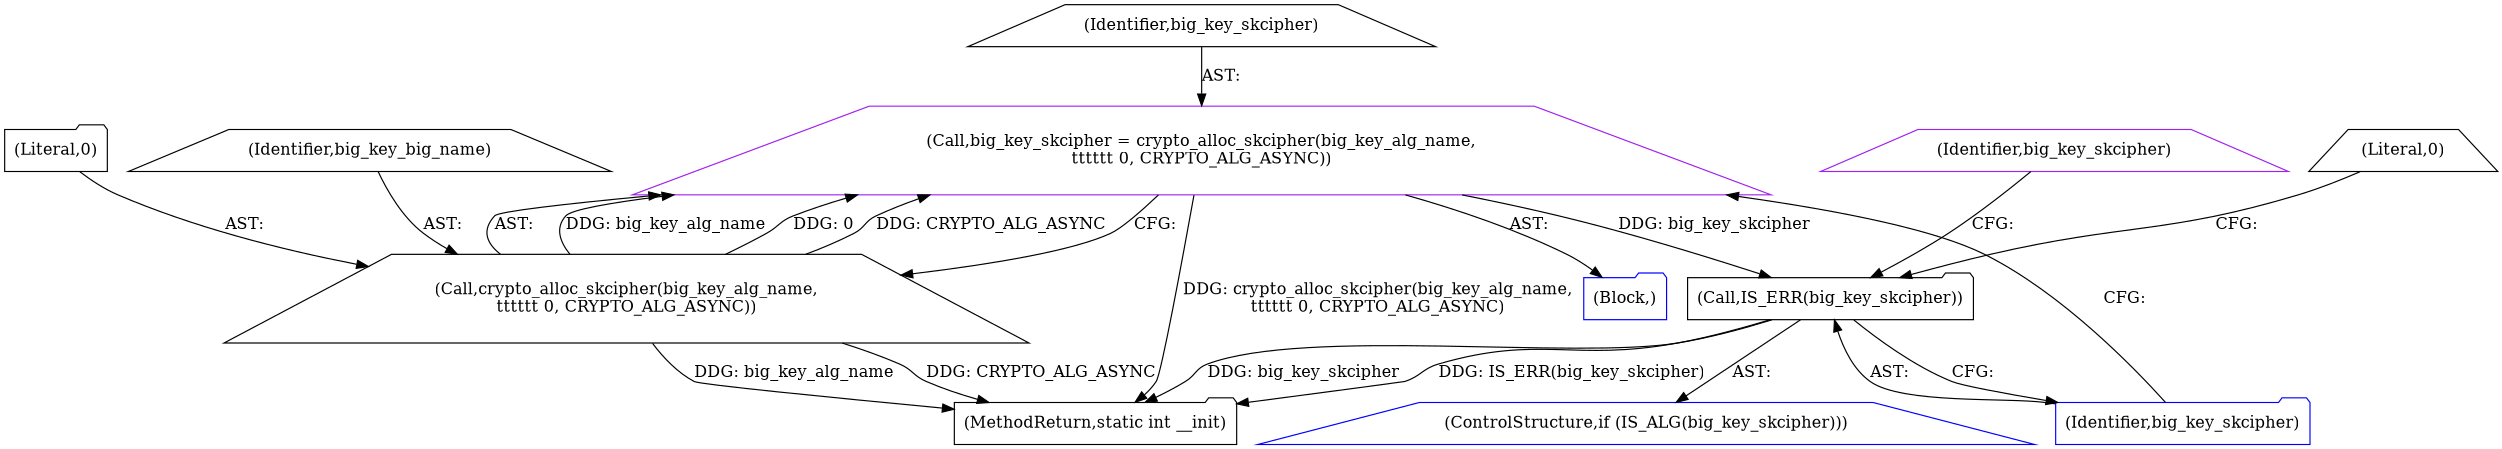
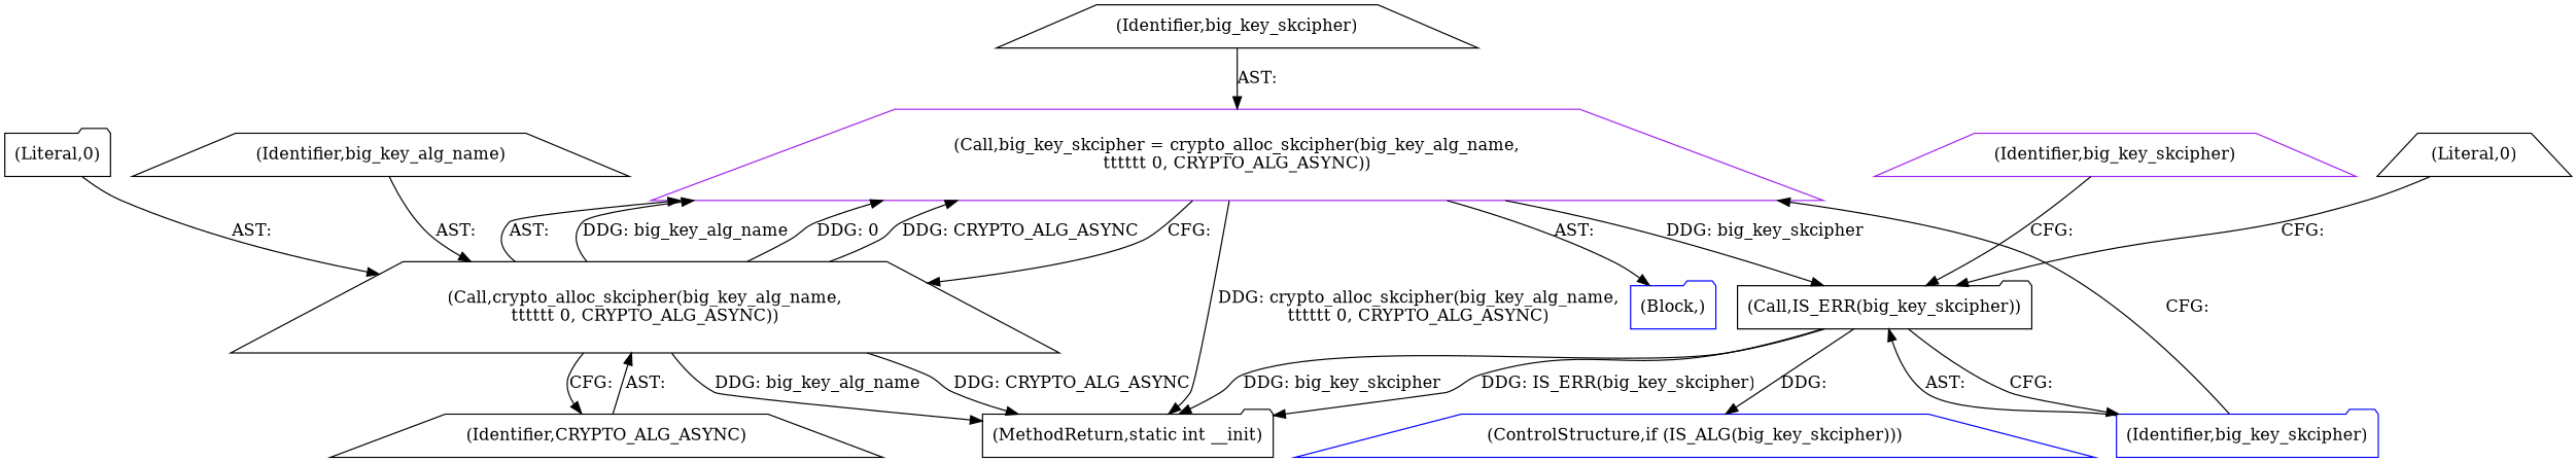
  digraph {
    node [color=black shape=trapezium]
    n1 [color=purple label="(Call,big_key_skcipher = crypto_alloc_skcipher(big_key_alg_name,\n\t\t\t\t\t\t 0, CRYPTO_ALG_ASYNC))"]
    n2 [label="(Call,crypto_alloc_skcipher(big_key_alg_name,\n\t\t\t\t\t\t 0, CRYPTO_ALG_ASYNC))"]
    n3 [label="(Call,IS_ERR(big_key_skcipher))" shape=folder]
    n4 [color=blue label="(Block,)" shape=folder]
    n5 [label="(MethodReturn,static int __init)" shape=folder]
+   n6 [label="(Identifier,CRYPTO_ALG_ASYNC)"]
    n7 [color=blue label="(ControlStructure,if (IS_ALG(big_key_skcipher)))"]
    n8 [color=blue label="(Identifier,big_key_skcipher)" shape=folder]
    n9 [color=purple label="(Identifier,big_key_skcipher)"]
    n10 [label="(Literal,0)"]
-   n11 [label="(Identifier,big_key_big_name)"]
+   n11 [label="(Identifier,big_key_alg_name)"]
    n12 [label="(Literal,0)" shape=folder]
    n13 [label="(Identifier,big_key_skcipher)"]
    n1 -> n2 [label="CFG: "]
    n1 -> n3 [label="DDG: big_key_skcipher"]
    n1 -> n4 [label="AST: "]
    n1 -> n5 [label="DDG: crypto_alloc_skcipher(big_key_alg_name,\n\t\t\t\t\t\t 0, CRYPTO_ALG_ASYNC)"]
    n2 -> n1 [label="AST: "]
    n2 -> n1 [label="DDG: big_key_alg_name"]
    n2 -> n1 [label="DDG: 0"]
    n2 -> n1 [label="DDG: CRYPTO_ALG_ASYNC"]
    n2 -> n5 [label="DDG: CRYPTO_ALG_ASYNC"]
    n2 -> n5 [label="DDG: big_key_alg_name"]
+   n2 -> n6 [label="CFG: "]
    n3 -> n5 [label="DDG: IS_ERR(big_key_skcipher)"]
    n3 -> n5 [label="DDG: big_key_skcipher"]
-   n3 -> n7 [label="AST: "]
+   n3 -> n7 [label="DDG: "]
    n3 -> n8 [label="CFG: "]
+   n6 -> n2 [label="AST: "]
    n8 -> n1 [label="CFG: "]
    n8 -> n3 [label="AST: "]
    n9 -> n3 [label="CFG: "]
    n10 -> n3 [label="CFG: "]
    n11 -> n2 [label="AST: "]
    n12 -> n2 [label="AST: "]
    n13 -> n1 [label="AST: "]
  }
